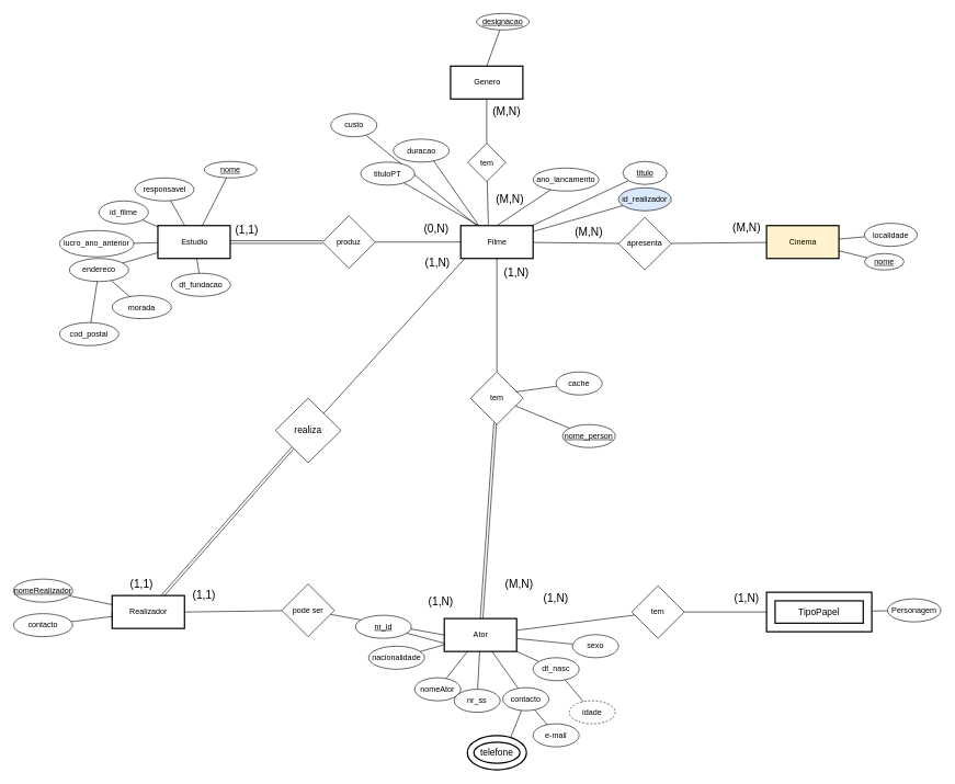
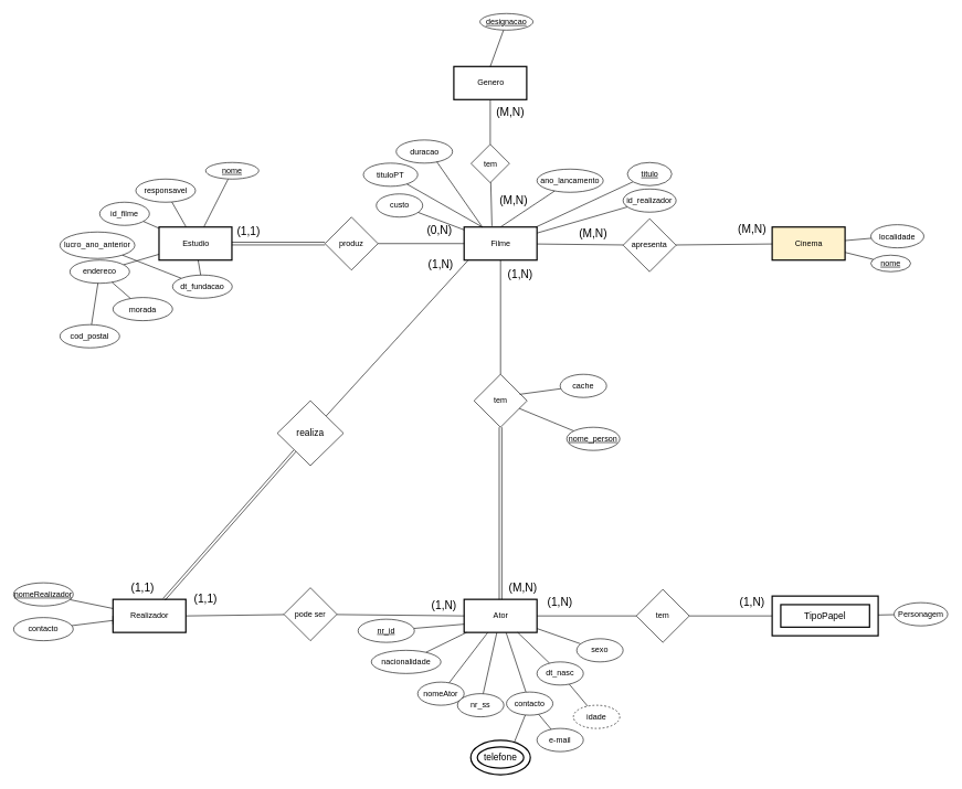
  <mxCell id="0" />
  <mxCell id="1" parent="0" />
  <mxCell id="2" value="Estudio" style="html=1;strokeWidth=2;" parent="1" vertex="1"><mxGeometry x="239.5" y="342.5" width="110" height="50" as="geometry" /></mxCell>
  <mxCell id="3" value="" style="edgeStyle=none;rounded=0;orthogonalLoop=1;jettySize=auto;html=1;endArrow=none;endFill=0;startArrow=none;startFill=0;endSize=10;targetPerimeterSpacing=11;entryX=0.5;entryY=0;entryDx=0;entryDy=0;startSize=11;" parent="1" source="5" target="13" edge="1"><mxGeometry relative="1" as="geometry" /></mxCell>
  <mxCell id="4" style="rounded=0;orthogonalLoop=1;jettySize=auto;html=1;exitX=0.5;exitY=0;exitDx=0;exitDy=0;endArrow=none;endFill=0;" parent="1" source="5" target="100" edge="1"><mxGeometry relative="1" as="geometry"><mxPoint x="754.69" y="280" as="targetPoint" /></mxGeometry></mxCell>
  <mxCell id="5" value="Filme" style="html=1;strokeWidth=2;" parent="1" vertex="1"><mxGeometry x="700" y="342.5" width="110" height="50" as="geometry" /></mxCell>
- <mxCell id="6" value="Ator" style="html=1;strokeWidth=2;" parent="1" vertex="1"><mxGeometry x="675" y="940" width="110" height="50" as="geometry" /></mxCell>
+ <mxCell id="6" value="Ator" style="html=1;strokeWidth=2;" parent="1" vertex="1"><mxGeometry x="700" y="905" width="110" height="50" as="geometry" /></mxCell>
  <mxCell id="7" value="Realizador" style="html=1;strokeWidth=2;" parent="1" vertex="1"><mxGeometry x="170" y="905" width="110" height="50" as="geometry" /></mxCell>
  <mxCell id="8" value="Cinema" style="html=1;strokeWidth=2;fillColor=#fff2cc;" parent="1" vertex="1"><mxGeometry x="1165" y="342.5" width="110" height="50" as="geometry" /></mxCell>
  <mxCell id="9" value="" style="rounded=0;orthogonalLoop=1;jettySize=auto;html=1;entryX=1;entryY=0.5;entryDx=0;entryDy=0;endArrow=none;endFill=0;startArrow=none;startFill=0;shape=link;" parent="1" source="11" target="2" edge="1"><mxGeometry relative="1" as="geometry" /></mxCell>
  <mxCell id="10" value="" style="rounded=0;orthogonalLoop=1;jettySize=auto;html=1;endArrow=none;endFill=0;startArrow=none;startFill=0;endSize=10;" parent="1" source="11" target="5" edge="1"><mxGeometry relative="1" as="geometry" /></mxCell>
  <mxCell id="11" value="produz" style="rhombus;whiteSpace=wrap;html=1;" parent="1" vertex="1"><mxGeometry x="490" y="327.5" width="80" height="80" as="geometry" /></mxCell>
  <mxCell id="12" value="" style="edgeStyle=none;shape=link;rounded=0;orthogonalLoop=1;jettySize=auto;html=1;endArrow=none;endFill=0;" parent="1" source="13" target="6" edge="1"><mxGeometry relative="1" as="geometry" /></mxCell>
  <mxCell id="13" value="tem" style="rhombus;whiteSpace=wrap;html=1;" parent="1" vertex="1"><mxGeometry x="715" y="565" width="80" height="80" as="geometry" /></mxCell>
  <mxCell id="14" value="" style="edgeStyle=none;rounded=0;orthogonalLoop=1;jettySize=auto;html=1;endArrow=none;endFill=0;endSize=10;" parent="1" source="16" target="6" edge="1"><mxGeometry relative="1" as="geometry" /></mxCell>
  <mxCell id="15" value="" style="edgeStyle=none;rounded=0;orthogonalLoop=1;jettySize=auto;html=1;endArrow=none;endFill=0;entryX=0;entryY=0.5;entryDx=0;entryDy=0;endSize=10;" parent="1" source="16" target="36" edge="1"><mxGeometry relative="1" as="geometry"><mxPoint x="1050" y="725" as="targetPoint" /></mxGeometry></mxCell>
  <mxCell id="16" value="tem" style="rhombus;whiteSpace=wrap;html=1;" parent="1" vertex="1"><mxGeometry x="960" y="890" width="80" height="80" as="geometry" /></mxCell>
  <mxCell id="17" value="" style="edgeStyle=none;rounded=0;orthogonalLoop=1;jettySize=auto;html=1;endArrow=none;endFill=0;endSize=10;" parent="1" source="19" target="5" edge="1"><mxGeometry relative="1" as="geometry" /></mxCell>
  <mxCell id="18" value="" style="edgeStyle=none;rounded=0;orthogonalLoop=1;jettySize=auto;html=1;endArrow=none;endFill=0;endSize=10;" parent="1" source="19" target="8" edge="1"><mxGeometry relative="1" as="geometry" /></mxCell>
  <mxCell id="19" value="apresenta" style="rhombus;whiteSpace=wrap;html=1;" parent="1" vertex="1"><mxGeometry x="940" y="330" width="80" height="80" as="geometry" /></mxCell>
  <mxCell id="20" value="" style="edgeStyle=none;rounded=0;orthogonalLoop=1;jettySize=auto;html=1;endArrow=none;endFill=0;" parent="1" source="21" target="2" edge="1"><mxGeometry relative="1" as="geometry" /></mxCell>
  <mxCell id="21" value="nome" style="ellipse;whiteSpace=wrap;html=1;fontStyle=4" parent="1" vertex="1"><mxGeometry x="310" y="245" width="80" height="25" as="geometry" /></mxCell>
  <mxCell id="22" value="" style="edgeStyle=none;rounded=0;orthogonalLoop=1;jettySize=auto;html=1;endArrow=none;endFill=0;" parent="1" source="23" target="2" edge="1"><mxGeometry relative="1" as="geometry" /></mxCell>
  <mxCell id="23" value="responsavel" style="ellipse;whiteSpace=wrap;html=1;" parent="1" vertex="1"><mxGeometry x="204.5" y="270" width="90" height="35" as="geometry" /></mxCell>
  <mxCell id="24" value="" style="edgeStyle=none;rounded=0;orthogonalLoop=1;jettySize=auto;html=1;endArrow=none;endFill=0;" parent="1" source="25" target="2" edge="1"><mxGeometry relative="1" as="geometry" /></mxCell>
  <mxCell id="25" value="endereco" style="ellipse;whiteSpace=wrap;html=1;" parent="1" vertex="1"><mxGeometry x="105" y="392.5" width="90" height="35" as="geometry" /></mxCell>
  <mxCell id="26" value="" style="edgeStyle=none;rounded=0;orthogonalLoop=1;jettySize=auto;html=1;endArrow=none;endFill=0;" parent="1" source="27" target="2" edge="1"><mxGeometry relative="1" as="geometry" /></mxCell>
  <mxCell id="27" value="id_filme" style="ellipse;whiteSpace=wrap;html=1;" parent="1" vertex="1"><mxGeometry x="150" y="305" width="75" height="35" as="geometry" /></mxCell>
- <mxCell id="28" value="" style="edgeStyle=none;rounded=0;orthogonalLoop=1;jettySize=auto;html=1;endArrow=none;endFill=0;" parent="1" source="29" target="2" edge="1"><mxGeometry relative="1" as="geometry" /></mxCell>
+ <mxCell id="28" value="" style="edgeStyle=none;rounded=0;orthogonalLoop=1;jettySize=auto;html=1;endArrow=none;endFill=0;" parent="1" source="29" target="31" edge="1"><mxGeometry relative="1" as="geometry" /></mxCell>
  <mxCell id="29" value="lucro_ano_anterior" style="ellipse;whiteSpace=wrap;html=1;" parent="1" vertex="1"><mxGeometry x="90" y="350" width="113" height="40" as="geometry" /></mxCell>
  <mxCell id="30" value="" style="edgeStyle=none;rounded=0;orthogonalLoop=1;jettySize=auto;html=1;endArrow=none;endFill=0;" parent="1" source="31" target="2" edge="1"><mxGeometry relative="1" as="geometry" /></mxCell>
  <mxCell id="31" value="dt_fundacao" style="ellipse;whiteSpace=wrap;html=1;" parent="1" vertex="1"><mxGeometry x="260" y="415" width="90" height="35" as="geometry" /></mxCell>
  <mxCell id="32" value="" style="edgeStyle=none;rounded=0;orthogonalLoop=1;jettySize=auto;html=1;endArrow=none;endFill=0;" parent="1" source="33" target="25" edge="1"><mxGeometry relative="1" as="geometry" /></mxCell>
  <mxCell id="33" value="cod_postal" style="ellipse;whiteSpace=wrap;html=1;" parent="1" vertex="1"><mxGeometry x="90" y="490" width="90" height="35" as="geometry" /></mxCell>
  <mxCell id="34" value="" style="edgeStyle=none;rounded=0;orthogonalLoop=1;jettySize=auto;html=1;endArrow=none;endFill=0;" parent="1" source="35" target="25" edge="1"><mxGeometry relative="1" as="geometry" /></mxCell>
  <mxCell id="35" value="morada" style="ellipse;whiteSpace=wrap;html=1;" parent="1" vertex="1"><mxGeometry x="170" y="449" width="90" height="35" as="geometry" /></mxCell>
  <mxCell id="36" value="TipoPapel" style="shape=ext;strokeWidth=2;margin=10;double=1;whiteSpace=wrap;html=1;align=center;fontSize=14;" parent="1" vertex="1"><mxGeometry x="1165" y="900" width="160" height="60" as="geometry" /></mxCell>
  <mxCell id="37" value="" style="edgeStyle=none;rounded=0;orthogonalLoop=1;jettySize=auto;html=1;endArrow=none;endFill=0;" parent="1" source="38" target="5" edge="1"><mxGeometry relative="1" as="geometry" /></mxCell>
  <mxCell id="38" value="&lt;u&gt;titulo&lt;/u&gt;" style="ellipse;whiteSpace=wrap;html=1;" parent="1" vertex="1"><mxGeometry x="946.5" y="245" width="67" height="35" as="geometry" /></mxCell>
  <mxCell id="39" value="" style="edgeStyle=none;rounded=0;orthogonalLoop=1;jettySize=auto;html=1;endArrow=none;endFill=0;" parent="1" source="40" target="5" edge="1"><mxGeometry relative="1" as="geometry" /></mxCell>
- <mxCell id="40" value="custo" style="ellipse;whiteSpace=wrap;html=1;" parent="1" vertex="1"><mxGeometry x="502.5" y="172.5" width="70" height="35" as="geometry" /></mxCell>
+ <mxCell id="40" value="custo" style="ellipse;whiteSpace=wrap;html=1;" parent="1" vertex="1"><mxGeometry x="567.5" y="292.5" width="70" height="35" as="geometry" /></mxCell>
  <mxCell id="41" value="" style="edgeStyle=none;rounded=0;orthogonalLoop=1;jettySize=auto;html=1;endArrow=none;endFill=0;exitX=0.697;exitY=0.857;exitDx=0;exitDy=0;exitPerimeter=0;entryX=0.25;entryY=0;entryDx=0;entryDy=0;" parent="1" source="42" target="5" edge="1"><mxGeometry relative="1" as="geometry"><mxPoint x="682.826" y="238.738" as="sourcePoint" /><mxPoint x="724.786" y="336.5" as="targetPoint" /></mxGeometry></mxCell>
  <mxCell id="42" value="duracao" style="ellipse;whiteSpace=wrap;html=1;" parent="1" vertex="1"><mxGeometry x="597.5" y="211" width="85" height="35" as="geometry" /></mxCell>
  <mxCell id="43" value="" style="edgeStyle=none;rounded=0;orthogonalLoop=1;jettySize=auto;html=1;startArrow=none;startFill=0;endArrow=none;endFill=0;targetPerimeterSpacing=11;entryX=0.25;entryY=0;entryDx=0;entryDy=0;" parent="1" source="44" target="5" edge="1"><mxGeometry relative="1" as="geometry"><mxPoint x="639" y="210" as="targetPoint" /></mxGeometry></mxCell>
  <mxCell id="44" value="tituloPT" style="ellipse;whiteSpace=wrap;html=1;" parent="1" vertex="1"><mxGeometry x="548" y="246" width="82" height="35" as="geometry" /></mxCell>
  <mxCell id="45" value="" style="edgeStyle=none;rounded=0;orthogonalLoop=1;jettySize=auto;html=1;endArrow=none;endFill=0;" parent="1" source="46" target="5" edge="1"><mxGeometry relative="1" as="geometry" /></mxCell>
- <mxCell id="46" value="id_realizador" style="ellipse;whiteSpace=wrap;html=1;fillColor=#dae8fc;" parent="1" vertex="1"><mxGeometry x="940" y="285" width="80" height="35" as="geometry" /></mxCell>
+ <mxCell id="46" value="id_realizador" style="ellipse;whiteSpace=wrap;html=1;" parent="1" vertex="1"><mxGeometry x="940" y="285" width="80" height="35" as="geometry" /></mxCell>
  <mxCell id="47" value="" style="edgeStyle=none;rounded=0;orthogonalLoop=1;jettySize=auto;html=1;endArrow=none;endFill=0;" parent="1" source="48" target="8" edge="1"><mxGeometry relative="1" as="geometry" /></mxCell>
  <mxCell id="48" value="&lt;u&gt;nome&lt;/u&gt;" style="ellipse;whiteSpace=wrap;html=1;" parent="1" vertex="1"><mxGeometry x="1314" y="385" width="60" height="25" as="geometry" /></mxCell>
  <mxCell id="49" value="" style="edgeStyle=none;rounded=0;orthogonalLoop=1;jettySize=auto;html=1;endArrow=none;endFill=0;" parent="1" source="50" target="8" edge="1"><mxGeometry relative="1" as="geometry" /></mxCell>
  <mxCell id="50" value="localidade" style="ellipse;whiteSpace=wrap;html=1;" parent="1" vertex="1"><mxGeometry x="1314" y="339" width="80" height="35" as="geometry" /></mxCell>
  <mxCell id="51" value="" style="edgeStyle=none;rounded=0;orthogonalLoop=1;jettySize=auto;html=1;endArrow=none;endFill=0;" parent="1" source="52" target="54" edge="1"><mxGeometry relative="1" as="geometry"><mxPoint x="695" y="732.5" as="targetPoint" /></mxGeometry></mxCell>
  <mxCell id="52" value="idade" style="ellipse;whiteSpace=wrap;html=1;dashed=1;" parent="1" vertex="1"><mxGeometry x="865" y="1065" width="70" height="35" as="geometry" /></mxCell>
  <mxCell id="53" value="" style="edgeStyle=none;rounded=0;orthogonalLoop=1;jettySize=auto;html=1;endArrow=none;endFill=0;" parent="1" source="54" target="6" edge="1"><mxGeometry relative="1" as="geometry" /></mxCell>
  <mxCell id="54" value="dt_nasc" style="ellipse;whiteSpace=wrap;html=1;" parent="1" vertex="1"><mxGeometry x="810" y="999.5" width="70" height="35" as="geometry" /></mxCell>
  <mxCell id="55" value="" style="edgeStyle=none;rounded=0;orthogonalLoop=1;jettySize=auto;html=1;endArrow=none;endFill=0;" parent="1" source="56" target="13" edge="1"><mxGeometry relative="1" as="geometry" /></mxCell>
  <mxCell id="56" value="&lt;u&gt;nome_person&lt;/u&gt;" style="ellipse;whiteSpace=wrap;html=1;" parent="1" vertex="1"><mxGeometry x="855" y="645" width="80" height="35" as="geometry" /></mxCell>
  <mxCell id="57" value="" style="edgeStyle=none;rounded=0;orthogonalLoop=1;jettySize=auto;html=1;endArrow=none;endFill=0;" parent="1" source="58" target="36" edge="1"><mxGeometry relative="1" as="geometry" /></mxCell>
  <mxCell id="58" value="Personagem" style="ellipse;whiteSpace=wrap;html=1;" parent="1" vertex="1"><mxGeometry x="1349" y="910" width="81" height="35" as="geometry" /></mxCell>
  <mxCell id="59" value="" style="edgeStyle=none;rounded=0;orthogonalLoop=1;jettySize=auto;html=1;endArrow=none;endFill=0;entryX=0.861;entryY=0.378;entryDx=0;entryDy=0;entryPerimeter=0;" parent="1" source="60" target="13" edge="1"><mxGeometry relative="1" as="geometry"><mxPoint x="1185" y="642.5" as="targetPoint" /></mxGeometry></mxCell>
  <mxCell id="60" value="cache" style="ellipse;whiteSpace=wrap;html=1;" parent="1" vertex="1"><mxGeometry x="845" y="565" width="70" height="35" as="geometry" /></mxCell>
  <mxCell id="61" value="" style="edgeStyle=none;rounded=0;orthogonalLoop=1;jettySize=auto;html=1;endArrow=none;endFill=0;" parent="1" source="62" target="6" edge="1"><mxGeometry relative="1" as="geometry" /></mxCell>
- <mxCell id="62" value="nacionalidade" style="ellipse;whiteSpace=wrap;html=1;" parent="1" vertex="1"><mxGeometry x="560" y="982" width="85" height="35" as="geometry" /></mxCell>
+ <mxCell id="62" value="nacionalidade" style="ellipse;whiteSpace=wrap;html=1;" parent="1" vertex="1"><mxGeometry x="560" y="982" width="105" height="35" as="geometry" /></mxCell>
  <mxCell id="63" value="" style="rounded=0;orthogonalLoop=1;jettySize=auto;html=1;endArrow=none;endFill=0;" parent="1" source="64" target="6" edge="1"><mxGeometry relative="1" as="geometry" /></mxCell>
  <mxCell id="64" value="nomeAtor" style="ellipse;whiteSpace=wrap;html=1;" parent="1" vertex="1"><mxGeometry x="630" y="1030" width="70" height="35" as="geometry" /></mxCell>
  <mxCell id="65" value="" style="edgeStyle=none;rounded=0;orthogonalLoop=1;jettySize=auto;html=1;endArrow=none;endFill=0;" parent="1" source="66" target="6" edge="1"><mxGeometry relative="1" as="geometry" /></mxCell>
  <mxCell id="66" value="sexo" style="ellipse;whiteSpace=wrap;html=1;" parent="1" vertex="1"><mxGeometry x="870" y="964.5" width="70" height="35" as="geometry" /></mxCell>
  <mxCell id="67" value="" style="edgeStyle=none;rounded=0;orthogonalLoop=1;jettySize=auto;html=1;endArrow=none;endFill=0;" parent="1" source="68" target="6" edge="1"><mxGeometry relative="1" as="geometry" /></mxCell>
  <mxCell id="68" value="contacto" style="ellipse;whiteSpace=wrap;html=1;" parent="1" vertex="1"><mxGeometry x="764" y="1045" width="70" height="35" as="geometry" /></mxCell>
  <mxCell id="69" value="" style="edgeStyle=none;rounded=0;orthogonalLoop=1;jettySize=auto;html=1;endArrow=none;endFill=0;" parent="1" source="70" target="6" edge="1"><mxGeometry relative="1" as="geometry" /></mxCell>
  <mxCell id="70" value="nr_ss" style="ellipse;whiteSpace=wrap;html=1;" parent="1" vertex="1"><mxGeometry x="690" y="1047.5" width="70" height="35" as="geometry" /></mxCell>
  <mxCell id="71" value="" style="edgeStyle=none;rounded=0;orthogonalLoop=1;jettySize=auto;html=1;endArrow=none;endFill=0;" parent="1" source="72" target="68" edge="1"><mxGeometry relative="1" as="geometry" /></mxCell>
  <mxCell id="72" value="e-mail" style="ellipse;whiteSpace=wrap;html=1;" parent="1" vertex="1"><mxGeometry x="810" y="1100" width="70" height="35" as="geometry" /></mxCell>
  <mxCell id="73" value="" style="edgeStyle=none;rounded=0;orthogonalLoop=1;jettySize=auto;html=1;endArrow=none;endFill=0;exitX=0.735;exitY=0.039;exitDx=0;exitDy=0;exitPerimeter=0;" parent="1" source="87" target="68" edge="1"><mxGeometry relative="1" as="geometry"><mxPoint x="774.54" y="1100.812" as="sourcePoint" /></mxGeometry></mxCell>
  <mxCell id="74" value="" style="rounded=0;orthogonalLoop=1;jettySize=auto;html=1;entryX=1;entryY=0.5;entryDx=0;entryDy=0;entryPerimeter=0;endArrow=none;endFill=0;endSize=10;" parent="1" source="76" target="7" edge="1"><mxGeometry relative="1" as="geometry"><mxPoint x="300" y="730" as="targetPoint" /></mxGeometry></mxCell>
  <mxCell id="75" value="" style="rounded=0;orthogonalLoop=1;jettySize=auto;html=1;endArrow=none;endFill=0;entryX=0;entryY=0.5;entryDx=0;entryDy=0;endSize=10;" parent="1" source="76" target="6" edge="1"><mxGeometry relative="1" as="geometry"><mxPoint x="672.5" y="730" as="targetPoint" /></mxGeometry></mxCell>
  <mxCell id="76" value="pode ser" style="rhombus;whiteSpace=wrap;html=1;" parent="1" vertex="1"><mxGeometry x="428" y="887.5" width="80" height="80" as="geometry" /></mxCell>
  <mxCell id="77" value="" style="edgeStyle=none;rounded=0;orthogonalLoop=1;jettySize=auto;html=1;endArrow=none;endFill=0;" parent="1" source="78" target="7" edge="1"><mxGeometry relative="1" as="geometry" /></mxCell>
  <mxCell id="78" value="&lt;u&gt;nomeRealizador&lt;/u&gt;" style="ellipse;whiteSpace=wrap;html=1;" parent="1" vertex="1"><mxGeometry x="20" y="880" width="90" height="35" as="geometry" /></mxCell>
  <mxCell id="79" value="" style="edgeStyle=none;rounded=0;orthogonalLoop=1;jettySize=auto;html=1;endArrow=none;endFill=0;" parent="1" source="80" target="7" edge="1"><mxGeometry relative="1" as="geometry" /></mxCell>
  <mxCell id="80" value="contacto" style="ellipse;whiteSpace=wrap;html=1;" parent="1" vertex="1"><mxGeometry x="20" y="932.5" width="90" height="35" as="geometry" /></mxCell>
  <mxCell id="81" style="edgeStyle=none;rounded=0;orthogonalLoop=1;jettySize=auto;html=1;exitX=0;exitY=0.75;exitDx=0;exitDy=0;entryX=0;entryY=0.5;entryDx=0;entryDy=0;endArrow=none;endFill=0;" parent="1" source="7" target="7" edge="1"><mxGeometry relative="1" as="geometry" /></mxCell>
  <mxCell id="82" value="" style="edgeStyle=none;rounded=0;orthogonalLoop=1;jettySize=auto;html=1;endArrow=none;endFill=0;entryX=0;entryY=0.75;entryDx=0;entryDy=0;" parent="1" source="83" target="6" edge="1"><mxGeometry relative="1" as="geometry"><mxPoint x="705" y="952.5" as="targetPoint" /></mxGeometry></mxCell>
  <mxCell id="83" value="&lt;u&gt;nr_id&lt;/u&gt;" style="ellipse;whiteSpace=wrap;html=1;" parent="1" vertex="1"><mxGeometry x="540" y="935" width="85" height="35" as="geometry" /></mxCell>
  <mxCell id="84" value="" style="edgeStyle=none;rounded=0;orthogonalLoop=1;jettySize=auto;html=1;endArrow=oval;endFill=0;shape=link;" parent="1" source="86" target="7" edge="1"><mxGeometry relative="1" as="geometry"><mxPoint x="360" y="672" as="targetPoint" /></mxGeometry></mxCell>
  <mxCell id="85" value="" style="edgeStyle=none;rounded=0;orthogonalLoop=1;jettySize=auto;html=1;endArrow=none;endFill=0;entryX=0.052;entryY=1.013;entryDx=0;entryDy=0;entryPerimeter=0;" parent="1" source="86" target="5" edge="1"><mxGeometry relative="1" as="geometry"><mxPoint x="468" y="525" as="targetPoint" /></mxGeometry></mxCell>
  <mxCell id="86" value="&lt;font style=&quot;font-size: 14px&quot;&gt;realiza&lt;/font&gt;" style="rhombus;whiteSpace=wrap;html=1;" parent="1" vertex="1"><mxGeometry x="418" y="605" width="100" height="98" as="geometry" /></mxCell>
  <mxCell id="87" value="telefone" style="ellipse;shape=doubleEllipse;margin=10;strokeWidth=2;fontSize=14;whiteSpace=wrap;html=1;align=center;" parent="1" vertex="1"><mxGeometry x="710" y="1118" width="90" height="52" as="geometry" /></mxCell>
  <mxCell id="88" value="&lt;font style=&quot;font-size: 17px&quot;&gt;(1,1)&lt;/font&gt;" style="text;html=1;strokeColor=none;fillColor=none;align=center;verticalAlign=middle;whiteSpace=wrap;rounded=0;" parent="1" vertex="1"><mxGeometry x="349.5" y="340" width="50" height="20" as="geometry" /></mxCell>
  <mxCell id="89" value="&lt;font style=&quot;font-size: 17px&quot;&gt;(0,N)&lt;/font&gt;" style="text;html=1;strokeColor=none;fillColor=none;align=center;verticalAlign=middle;whiteSpace=wrap;rounded=0;" parent="1" vertex="1"><mxGeometry x="637.5" y="339" width="50" height="20" as="geometry" /></mxCell>
  <mxCell id="90" value="&lt;font style=&quot;font-size: 17px&quot;&gt;(M,N)&lt;/font&gt;" style="text;html=1;strokeColor=none;fillColor=none;align=center;verticalAlign=middle;whiteSpace=wrap;rounded=0;" parent="1" vertex="1"><mxGeometry x="870" y="342.5" width="50" height="20" as="geometry" /></mxCell>
  <mxCell id="91" value="&lt;font style=&quot;font-size: 17px&quot;&gt;(M,N)&lt;/font&gt;" style="text;html=1;strokeColor=none;fillColor=none;align=center;verticalAlign=middle;whiteSpace=wrap;rounded=0;" parent="1" vertex="1"><mxGeometry x="1110" y="336.5" width="50" height="20" as="geometry" /></mxCell>
  <mxCell id="92" value="&lt;font style=&quot;font-size: 17px&quot;&gt;(1,N)&lt;/font&gt;" style="text;html=1;strokeColor=none;fillColor=none;align=center;verticalAlign=middle;whiteSpace=wrap;rounded=0;" parent="1" vertex="1"><mxGeometry x="760" y="405" width="50" height="20" as="geometry" /></mxCell>
  <mxCell id="93" value="&lt;font style=&quot;font-size: 17px&quot;&gt;(M,N)&lt;/font&gt;" style="text;html=1;strokeColor=none;fillColor=none;align=center;verticalAlign=middle;whiteSpace=wrap;rounded=0;" parent="1" vertex="1"><mxGeometry x="764" y="877.5" width="50" height="20" as="geometry" /></mxCell>
  <mxCell id="94" value="&lt;font style=&quot;font-size: 17px&quot;&gt;(1,N)&lt;/font&gt;" style="text;html=1;strokeColor=none;fillColor=none;align=center;verticalAlign=middle;whiteSpace=wrap;rounded=0;" parent="1" vertex="1"><mxGeometry x="640" y="390" width="50" height="20" as="geometry" /></mxCell>
  <mxCell id="95" value="&lt;font style=&quot;font-size: 17px&quot;&gt;(1,1)&lt;/font&gt;" style="text;html=1;strokeColor=none;fillColor=none;align=center;verticalAlign=middle;whiteSpace=wrap;rounded=0;" parent="1" vertex="1"><mxGeometry x="190" y="877.5" width="50" height="20" as="geometry" /></mxCell>
  <mxCell id="96" value="&lt;font style=&quot;font-size: 17px&quot;&gt;(1,N)&lt;/font&gt;" style="text;html=1;strokeColor=none;fillColor=none;align=center;verticalAlign=middle;whiteSpace=wrap;rounded=0;" parent="1" vertex="1"><mxGeometry x="645" y="905" width="50" height="20" as="geometry" /></mxCell>
  <mxCell id="97" value="&lt;font style=&quot;font-size: 17px&quot;&gt;(1,1)&lt;/font&gt;" style="text;html=1;strokeColor=none;fillColor=none;align=center;verticalAlign=middle;whiteSpace=wrap;rounded=0;" parent="1" vertex="1"><mxGeometry x="285" y="895" width="50" height="20" as="geometry" /></mxCell>
  <mxCell id="98" value="&lt;font style=&quot;font-size: 17px&quot;&gt;(1,N)&lt;/font&gt;" style="text;html=1;strokeColor=none;fillColor=none;align=center;verticalAlign=middle;whiteSpace=wrap;rounded=0;" parent="1" vertex="1"><mxGeometry x="1110" y="900" width="50" height="20" as="geometry" /></mxCell>
  <mxCell id="99" value="&lt;font style=&quot;font-size: 17px&quot;&gt;(1,N)&lt;/font&gt;" style="text;html=1;strokeColor=none;fillColor=none;align=center;verticalAlign=middle;whiteSpace=wrap;rounded=0;" parent="1" vertex="1"><mxGeometry x="820" y="900" width="50" height="20" as="geometry" /></mxCell>
  <mxCell id="100" value="ano_lancamento" style="ellipse;whiteSpace=wrap;html=1;" parent="1" vertex="1"><mxGeometry x="810" y="255" width="100" height="35" as="geometry" /></mxCell>
  <mxCell id="101" value="" style="edgeStyle=none;rounded=0;orthogonalLoop=1;jettySize=auto;html=1;entryX=0.5;entryY=0;entryDx=0;entryDy=0;endArrow=none;endFill=0;" parent="1" source="102" target="104" edge="1"><mxGeometry relative="1" as="geometry"><mxPoint x="743" y="260" as="targetPoint" /></mxGeometry></mxCell>
  <mxCell id="102" value="Genero" style="html=1;strokeWidth=2;" parent="1" vertex="1"><mxGeometry x="684.5" y="100" width="110" height="50" as="geometry" /></mxCell>
  <mxCell id="103" value="" style="edgeStyle=none;rounded=0;orthogonalLoop=1;jettySize=auto;html=1;endArrow=none;endFill=0;" parent="1" source="104" edge="1"><mxGeometry relative="1" as="geometry"><mxPoint x="742" y="341" as="targetPoint" /></mxGeometry></mxCell>
  <mxCell id="104" value="tem" style="rhombus;whiteSpace=wrap;html=1;" parent="1" vertex="1"><mxGeometry x="710.5" y="217.5" width="58" height="58" as="geometry" /></mxCell>
  <mxCell id="105" value="" style="rounded=0;orthogonalLoop=1;jettySize=auto;html=1;entryX=0.5;entryY=0;entryDx=0;entryDy=0;endArrow=none;endFill=0;" edge="1" parent="1" source="106" target="102"><mxGeometry relative="1" as="geometry"><mxPoint x="737.5" y="95" as="targetPoint" /></mxGeometry></mxCell>
  <mxCell id="106" value="designacao" style="ellipse;whiteSpace=wrap;html=1;fontStyle=4" vertex="1" parent="1"><mxGeometry x="724" y="20" width="80" height="25" as="geometry" /></mxCell>
  <mxCell id="107" value="&lt;font style=&quot;font-size: 17px&quot;&gt;(M,N)&lt;/font&gt;" style="text;html=1;strokeColor=none;fillColor=none;align=center;verticalAlign=middle;whiteSpace=wrap;rounded=0;" vertex="1" parent="1"><mxGeometry x="750" y="292.5" width="50" height="20" as="geometry" /></mxCell>
  <mxCell id="108" style="edgeStyle=none;rounded=0;orthogonalLoop=1;jettySize=auto;html=1;exitX=0.5;exitY=0;exitDx=0;exitDy=0;endArrow=none;endFill=0;" edge="1" parent="1" source="107" target="107"><mxGeometry relative="1" as="geometry" /></mxCell>
  <mxCell id="109" value="&lt;font style=&quot;font-size: 17px&quot;&gt;(M,N)&lt;/font&gt;" style="text;html=1;strokeColor=none;fillColor=none;align=center;verticalAlign=middle;whiteSpace=wrap;rounded=0;" vertex="1" parent="1"><mxGeometry x="745" y="160" width="50" height="20" as="geometry" /></mxCell>
